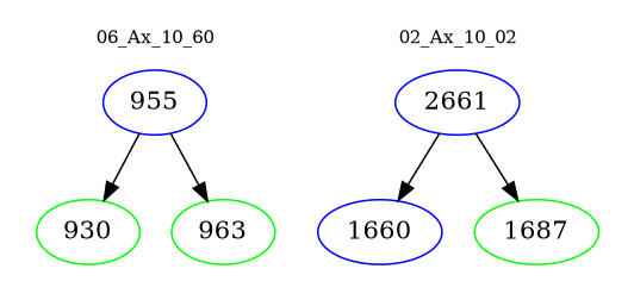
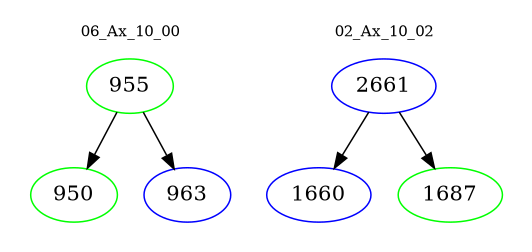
  digraph {
    node [color=blue]
    edge [color=black]
-   n1 [label=955]
-   n2 [color=green label=930]
-   n3 [color=green label=963]
+   n1 [color=green label=955]
+   n2 [color=green label=950]
+   n3 [label=963]
    n4 [label=2661]
    n5 [label=1660]
    n6 [color=green label=1687]
    subgraph cluster_1 {
      color=white
      fontsize=10
-     label="06_Ax_10_60"
+     label="06_Ax_10_00"
      n1
      n2
      n3
    }
    subgraph cluster_2 {
      color=white
      fontsize=10
      label="02_Ax_10_02"
      n4
      n5
      n6
    }
    n1 -> n2
    n1 -> n3
    n4 -> n5
    n4 -> n6
  }
